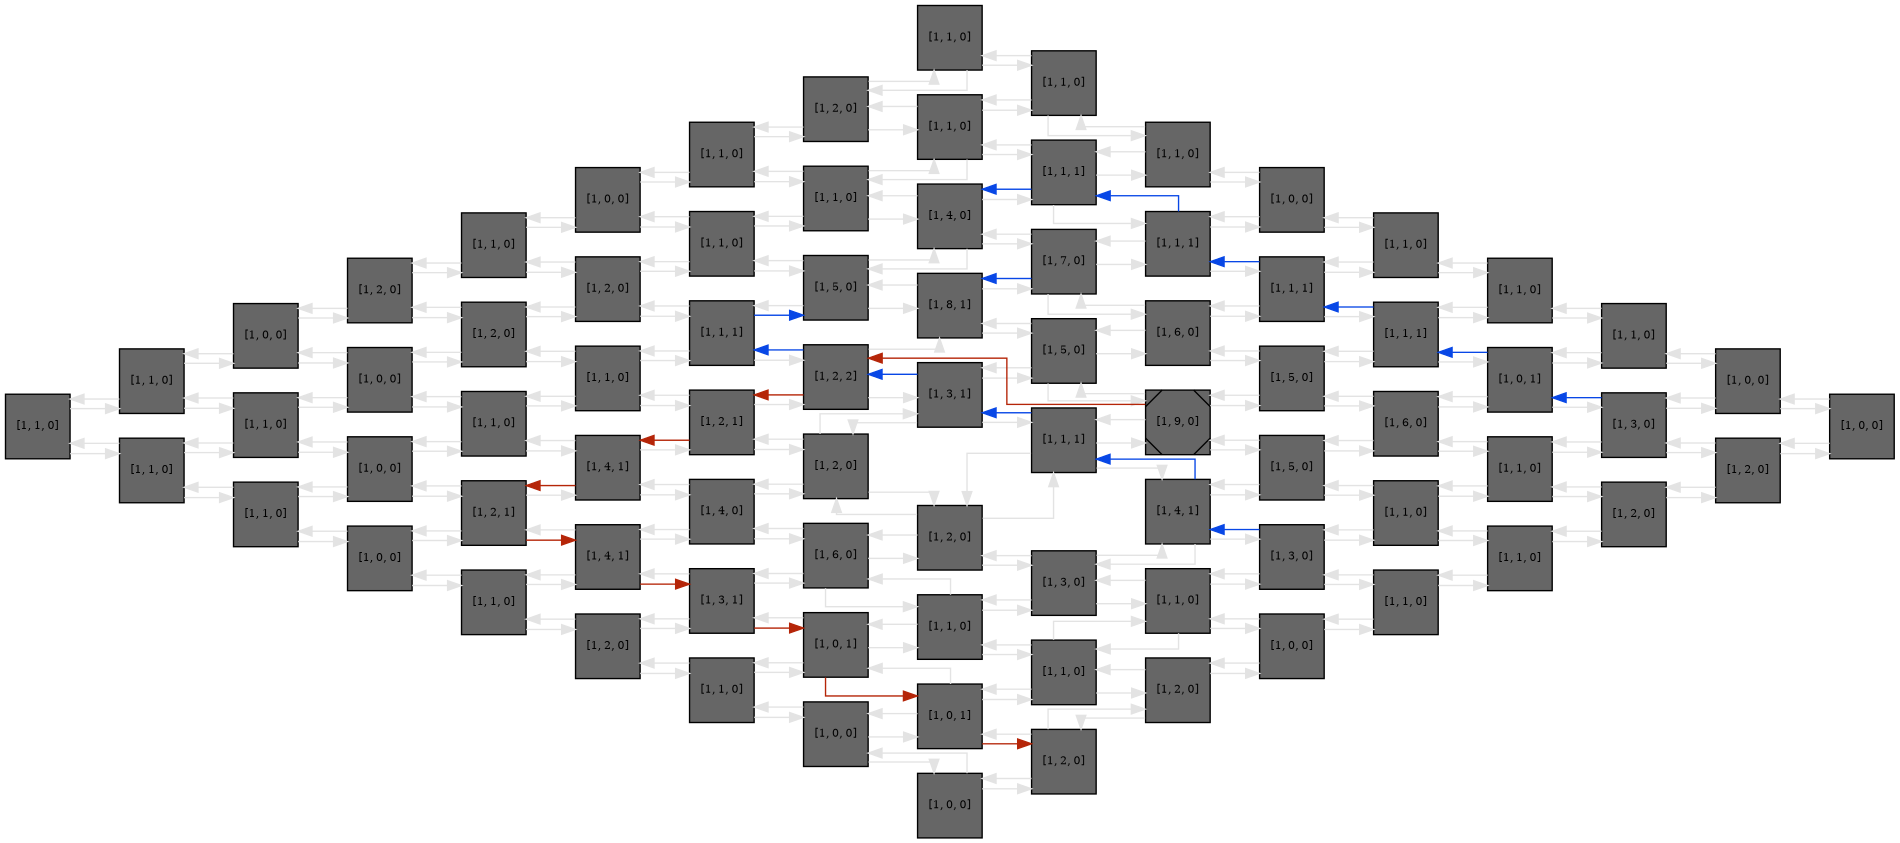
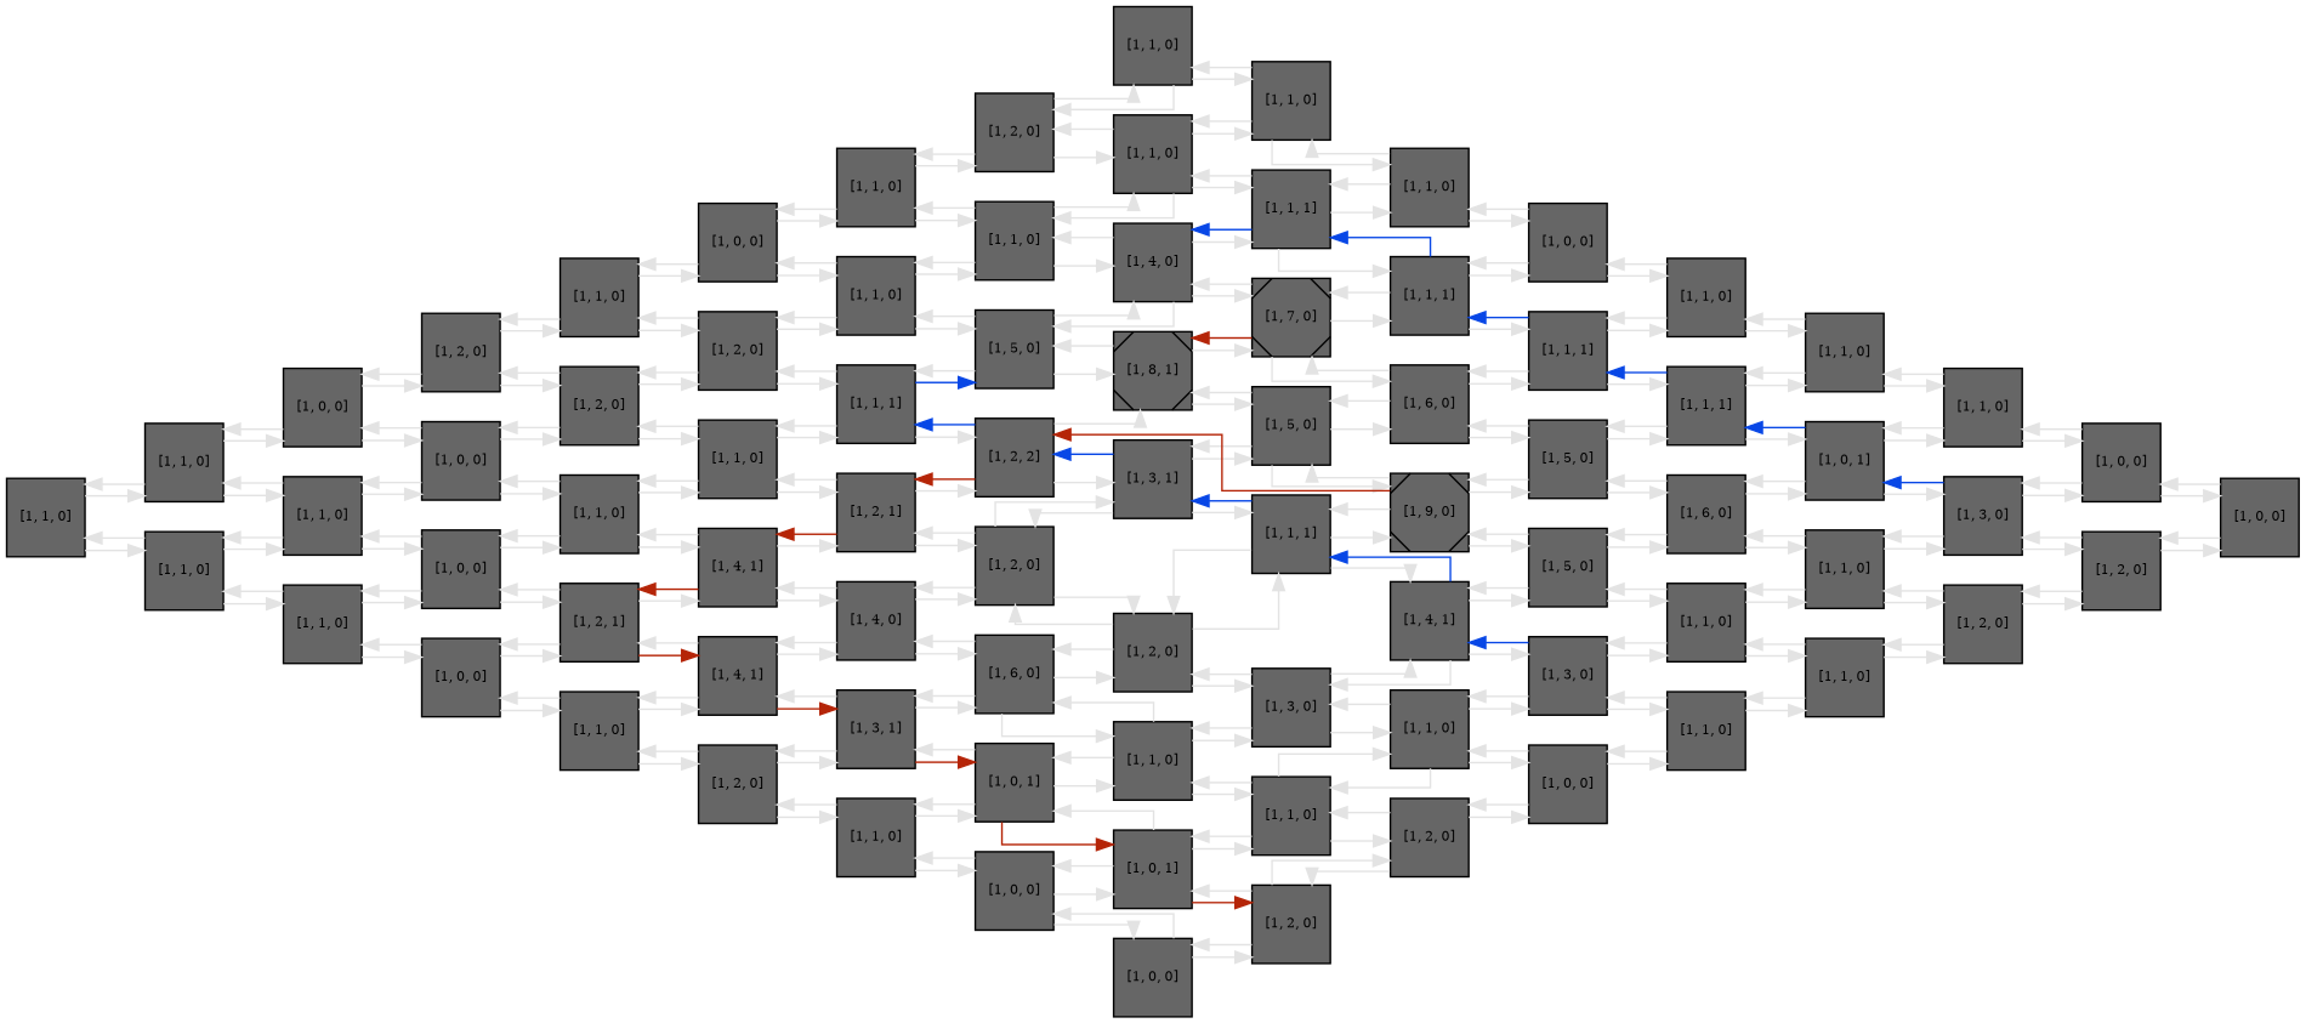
  digraph {
    rank=same
    rankdir=LR
    splines=ortho
    node [fillcolor="#666666" fixedsize=false fontsize=8 shape=square style=filled]
    edge [color=grey89 constraint=false style="penwidth(0.1)" weight=1]
    n1 [label="[1, 1, 0]" width=0.6]
    n2 [label="[1, 1, 0]" width=0.6]
    n3 [label="[1, 1, 0]" width=0.6]
    n4 [label="[1, 0, 0]" width=0.6]
    n5 [label="[1, 1, 0]" width=0.6]
    n6 [label="[1, 1, 0]" width=0.6]
    n7 [label="[1, 2, 0]" width=0.6]
    n8 [label="[1, 0, 0]" width=0.6]
    n9 [label="[1, 0, 0]" width=0.6]
    n10 [label="[1, 1, 0]" width=0.6]
    n11 [label="[1, 2, 0]" width=0.6]
    n12 [label="[1, 1, 0]" width=0.6]
    n13 [label="[1, 0, 0]" width=0.6]
    n14 [label="[1, 2, 0]" width=0.6]
    n15 [label="[1, 1, 0]" width=0.6]
    n16 [label="[1, 1, 0]" width=0.6]
    n17 [label="[1, 1, 0]" width=0.6]
    n18 [label="[1, 1, 1]" width=0.6]
    n19 [label="[1, 2, 0]" width=0.6]
    n20 [label="[1, 1, 0]" width=0.6]
    n21 [label="[1, 5, 0]" width=0.6]
    n22 [label="[1, 1, 0]" width=0.6]
    n23 [label="[1, 1, 0]" width=0.6]
    n24 [label="[1, 4, 0]" width=0.6]
    n25 [label="[1, 1, 0]" width=0.6]
    n26 [label="[1, 1, 1]" width=0.6]
    n27 [label="[1, 1, 0]" width=0.6]
    n28 [label="[1, 0, 0]" width=0.6]
    n29 [label="[1, 2, 1]" width=0.6]
    n30 [label="[1, 4, 1]" width=0.6]
    n31 [label="[1, 2, 1]" width=0.6]
    n32 [label="[1, 2, 2]" width=0.6]
-   n33 [label="[1, 8, 1]" width=0.6]
-   n34 [label="[1, 7, 0]" width=0.6]
+   n33 [label="[1, 8, 1]" shape=Msquare width=0.6]
+   n34 [label="[1, 7, 0]" shape=Msquare width=0.6]
    n35 [label="[1, 1, 1]" width=0.6]
    n36 [label="[1, 0, 0]" width=0.6]
    n37 [label="[1, 1, 0]" width=0.6]
    n38 [label="[1, 4, 1]" width=0.6]
    n39 [label="[1, 4, 0]" width=0.6]
    n40 [label="[1, 2, 0]" width=0.6]
    n41 [label="[1, 3, 1]" width=0.6]
    n42 [label="[1, 5, 0]" width=0.6]
    n43 [label="[1, 6, 0]" width=0.6]
    n44 [label="[1, 1, 1]" width=0.6]
    n45 [label="[1, 1, 0]" width=0.6]
    n46 [label="[1, 2, 0]" width=0.6]
    n47 [label="[1, 3, 1]" width=0.6]
    n48 [label="[1, 6, 0]" width=0.6]
    n49 [label="[1, 2, 0]" width=0.6]
    n50 [label="[1, 1, 1]" width=0.6]
    n51 [label="[1, 9, 0]" shape=Msquare width=0.6]
    n52 [label="[1, 5, 0]" width=0.6]
    n53 [label="[1, 1, 1]" width=0.6]
    n54 [label="[1, 1, 0]" width=0.6]
    n55 [label="[1, 1, 0]" width=0.6]
    n56 [label="[1, 0, 1]" width=0.6]
    n57 [label="[1, 1, 0]" width=0.6]
    n58 [label="[1, 3, 0]" width=0.6]
    n59 [label="[1, 4, 1]" width=0.6]
    n60 [label="[1, 5, 0]" width=0.6]
    n61 [label="[1, 6, 0]" width=0.6]
    n62 [label="[1, 0, 1]" width=0.6]
    n63 [label="[1, 1, 0]" width=0.6]
    n64 [label="[1, 0, 0]" width=0.6]
    n65 [label="[1, 0, 1]" width=0.6]
    n66 [label="[1, 1, 0]" width=0.6]
    n67 [label="[1, 1, 0]" width=0.6]
    n68 [label="[1, 3, 0]" width=0.6]
    n69 [label="[1, 1, 0]" width=0.6]
    n70 [label="[1, 1, 0]" width=0.6]
    n71 [label="[1, 3, 0]" width=0.6]
    n72 [label="[1, 0, 0]" width=0.6]
    n73 [label="[1, 0, 0]" width=0.6]
    n74 [label="[1, 2, 0]" width=0.6]
    n75 [label="[1, 2, 0]" width=0.6]
    n76 [label="[1, 0, 0]" width=0.6]
    n77 [label="[1, 1, 0]" width=0.6]
    n78 [label="[1, 1, 0]" width=0.6]
    n79 [label="[1, 2, 0]" width=0.6]
    n80 [label="[1, 2, 0]" width=0.6]
    n81 [label="[1, 0, 0]" width=0.6]
    n1 -> n2
    n1 -> n2 [constraint=true style=invis color="" weight=""]
    n1 -> n3
    n1 -> n3 [constraint=true style=invis color="" weight=""]
    n2 -> n1
    n2 -> n4
    n2 -> n4 [constraint=true style=invis color="" weight=""]
    n2 -> n5
    n2 -> n5 [constraint=true style=invis color="" weight=""]
    n3 -> n1
    n3 -> n5
    n3 -> n5 [constraint=true style=invis color="" weight=""]
    n3 -> n6
    n3 -> n6 [constraint=true style=invis color="" weight=""]
    n4 -> n2
    n4 -> n7
    n4 -> n7 [constraint=true style=invis color="" weight=""]
    n4 -> n8
    n4 -> n8 [constraint=true style=invis color="" weight=""]
    n5 -> n2
    n5 -> n3
    n5 -> n8
    n5 -> n8 [constraint=true style=invis color="" weight=""]
    n5 -> n9
    n5 -> n9 [constraint=true style=invis color="" weight=""]
    n6 -> n3
    n6 -> n9
    n6 -> n9 [constraint=true style=invis color="" weight=""]
    n6 -> n28
    n6 -> n28 [constraint=true style=invis color="" weight=""]
    n7 -> n4
    n7 -> n10
    n7 -> n10 [constraint=true style=invis color="" weight=""]
    n7 -> n11
    n7 -> n11 [constraint=true style=invis color="" weight=""]
    n8 -> n4
    n8 -> n5
    n8 -> n11
    n8 -> n11 [constraint=true style=invis color="" weight=""]
    n8 -> n12
    n8 -> n12 [constraint=true style=invis color="" weight=""]
    n9 -> n5
    n9 -> n6
    n9 -> n12
    n9 -> n12 [constraint=true style=invis color="" weight=""]
    n9 -> n29
    n9 -> n29 [constraint=true style=invis color="" weight=""]
    n10 -> n7
    n10 -> n13
    n10 -> n13 [constraint=true style=invis color="" weight=""]
    n10 -> n14
    n10 -> n14 [constraint=true style=invis color="" weight=""]
    n11 -> n7
    n11 -> n8
    n11 -> n14
    n11 -> n14 [constraint=true style=invis color="" weight=""]
    n11 -> n15
    n11 -> n15 [constraint=true style=invis color="" weight=""]
    n12 -> n8
    n12 -> n9
    n12 -> n15
    n12 -> n15 [constraint=true style=invis color="" weight=""]
    n12 -> n30
    n12 -> n30 [constraint=true style=invis color="" weight=""]
    n13 -> n10
    n13 -> n16
    n13 -> n16 [constraint=true style=invis color="" weight=""]
    n13 -> n17
    n13 -> n17 [constraint=true style=invis color="" weight=""]
    n14 -> n10
    n14 -> n11
    n14 -> n17
    n14 -> n17 [constraint=true style=invis color="" weight=""]
    n14 -> n18
    n14 -> n18 [constraint=true style=invis color="" weight=""]
    n15 -> n11
    n15 -> n12
    n15 -> n18
    n15 -> n18 [constraint=true style=invis color="" weight=""]
    n15 -> n31
    n15 -> n31 [constraint=true style=invis color="" weight=""]
    n16 -> n13
    n16 -> n19
    n16 -> n19 [constraint=true style=invis color="" weight=""]
    n16 -> n20
    n16 -> n20 [constraint=true style=invis color="" weight=""]
    n17 -> n13
    n17 -> n14
    n17 -> n20
    n17 -> n20 [constraint=true style=invis color="" weight=""]
    n17 -> n21
    n17 -> n21 [constraint=true style=invis color="" weight=""]
    n18 -> n14
    n18 -> n15
    n18 -> n21 [color="#0847E6"]
    n18 -> n21 [constraint=true style=invis color="" weight=""]
    n18 -> n32
    n18 -> n32 [constraint=true style=invis color="" weight=""]
    n19 -> n16
    n19 -> n22
    n19 -> n22 [constraint=true style=invis color="" weight=""]
    n19 -> n23
    n19 -> n23 [constraint=true style=invis color="" weight=""]
    n20 -> n16
    n20 -> n17
    n20 -> n23
    n20 -> n23 [constraint=true style=invis color="" weight=""]
    n20 -> n24
    n20 -> n24 [constraint=true style=invis color="" weight=""]
    n21 -> n17
    n21 -> n18
    n21 -> n24
    n21 -> n24 [constraint=true style=invis color="" weight=""]
    n21 -> n33
    n21 -> n33 [constraint=true style=invis color="" weight=""]
    n22 -> n19
    n22 -> n25
    n22 -> n25 [constraint=true style=invis color="" weight=""]
    n23 -> n19
    n23 -> n20
    n23 -> n25
    n23 -> n25 [constraint=true style=invis color="" weight=""]
    n23 -> n26
    n23 -> n26 [constraint=true style=invis color="" weight=""]
    n24 -> n20
    n24 -> n21
    n24 -> n26
    n24 -> n26 [constraint=true style=invis color="" weight=""]
    n24 -> n34
    n24 -> n34 [constraint=true style=invis color="" weight=""]
    n25 -> n22
    n25 -> n23
    n25 -> n27
    n25 -> n27 [constraint=true style=invis color="" weight=""]
    n26 -> n23
    n26 -> n24 [color="#0847E6"]
    n26 -> n27
    n26 -> n27 [constraint=true style=invis color="" weight=""]
    n26 -> n35
    n26 -> n35 [constraint=true style=invis color="" weight=""]
    n27 -> n25
    n27 -> n26
    n27 -> n36
    n27 -> n36 [constraint=true style=invis color="" weight=""]
    n28 -> n6
    n28 -> n29
    n28 -> n29 [constraint=true style=invis color="" weight=""]
    n28 -> n37
    n28 -> n37 [constraint=true style=invis color="" weight=""]
    n29 -> n9
    n29 -> n28
    n29 -> n30
    n29 -> n30 [constraint=true style=invis color="" weight=""]
    n29 -> n38 [color="#B52508"]
    n29 -> n38 [constraint=true style=invis color="" weight=""]
    n30 -> n12
    n30 -> n29 [color="#B52508"]
    n30 -> n31
    n30 -> n31 [constraint=true style=invis color="" weight=""]
    n30 -> n39
    n30 -> n39 [constraint=true style=invis color="" weight=""]
    n31 -> n15
    n31 -> n30 [color="#B52508"]
    n31 -> n32
    n31 -> n32 [constraint=true style=invis color="" weight=""]
    n31 -> n40
    n31 -> n40 [constraint=true style=invis color="" weight=""]
    n32 -> n18 [color="#0847E6"]
    n32 -> n31 [color="#B52508"]
    n32 -> n33
    n32 -> n33 [constraint=true style=invis color="" weight=""]
    n32 -> n41
    n32 -> n41 [constraint=true style=invis color="" weight=""]
    n33 -> n21
    n33 -> n34
    n33 -> n34 [constraint=true style=invis color="" weight=""]
    n33 -> n42
    n33 -> n42 [constraint=true style=invis color="" weight=""]
    n34 -> n24
-   n34 -> n33 [color="#0847E6"]
+   n34 -> n33 [color="#B52508"]
    n34 -> n35
    n34 -> n35 [constraint=true style=invis color="" weight=""]
    n34 -> n43
    n34 -> n43 [constraint=true style=invis color="" weight=""]
    n35 -> n26 [color="#0847E6"]
    n35 -> n34
    n35 -> n36
    n35 -> n36 [constraint=true style=invis color="" weight=""]
    n35 -> n44
    n35 -> n44 [constraint=true style=invis color="" weight=""]
    n36 -> n27
    n36 -> n35
    n36 -> n45
    n36 -> n45 [constraint=true style=invis color="" weight=""]
    n37 -> n28
    n37 -> n38
    n37 -> n38 [constraint=true style=invis color="" weight=""]
    n37 -> n46
    n37 -> n46 [constraint=true style=invis color="" weight=""]
    n38 -> n29
    n38 -> n37
    n38 -> n39
    n38 -> n39 [constraint=true style=invis color="" weight=""]
    n38 -> n47 [color="#B52508"]
    n38 -> n47 [constraint=true style=invis color="" weight=""]
    n39 -> n30
    n39 -> n38
    n39 -> n40
    n39 -> n40 [constraint=true style=invis color="" weight=""]
    n39 -> n48
    n39 -> n48 [constraint=true style=invis color="" weight=""]
    n40 -> n31
    n40 -> n39
    n40 -> n41
    n40 -> n41 [constraint=true style=invis color="" weight=""]
    n40 -> n49
    n40 -> n49 [constraint=true style=invis color="" weight=""]
    n41 -> n32 [color="#0847E6"]
    n41 -> n40
    n41 -> n42
    n41 -> n42 [constraint=true style=invis color="" weight=""]
    n41 -> n50
    n41 -> n50 [constraint=true style=invis color="" weight=""]
    n42 -> n33
    n42 -> n41
    n42 -> n43
    n42 -> n43 [constraint=true style=invis color="" weight=""]
    n42 -> n51
    n42 -> n51 [constraint=true style=invis color="" weight=""]
    n43 -> n34
    n43 -> n42
    n43 -> n44
    n43 -> n44 [constraint=true style=invis color="" weight=""]
    n43 -> n52
    n43 -> n52 [constraint=true style=invis color="" weight=""]
    n44 -> n35 [color="#0847E6"]
    n44 -> n43
    n44 -> n45
    n44 -> n45 [constraint=true style=invis color="" weight=""]
    n44 -> n53
    n44 -> n53 [constraint=true style=invis color="" weight=""]
    n45 -> n36
    n45 -> n44
    n45 -> n54
    n45 -> n54 [constraint=true style=invis color="" weight=""]
    n46 -> n37
    n46 -> n47
    n46 -> n47 [constraint=true style=invis color="" weight=""]
    n46 -> n55
    n46 -> n55 [constraint=true style=invis color="" weight=""]
    n47 -> n38
    n47 -> n46
    n47 -> n48
    n47 -> n48 [constraint=true style=invis color="" weight=""]
    n47 -> n56 [color="#B52508"]
    n47 -> n56 [constraint=true style=invis color="" weight=""]
    n48 -> n39
    n48 -> n47
    n48 -> n49
    n48 -> n49 [constraint=true style=invis color="" weight=""]
    n48 -> n57
    n48 -> n57 [constraint=true style=invis color="" weight=""]
    n49 -> n40
    n49 -> n48
    n49 -> n50
    n49 -> n50 [constraint=true style=invis color="" weight=""]
    n49 -> n58
    n49 -> n58 [constraint=true style=invis color="" weight=""]
    n50 -> n41 [color="#0847E6"]
    n50 -> n49
    n50 -> n51
    n50 -> n51 [constraint=true style=invis color="" weight=""]
    n50 -> n59
    n50 -> n59 [constraint=true style=invis color="" weight=""]
    n51 -> n32 [color="#B52508"]
    n51 -> n42
    n51 -> n50
    n51 -> n52
    n51 -> n52 [constraint=true style=invis color="" weight=""]
    n51 -> n60
    n51 -> n60 [constraint=true style=invis color="" weight=""]
    n52 -> n43
    n52 -> n51
    n52 -> n53
    n52 -> n53 [constraint=true style=invis color="" weight=""]
    n52 -> n61
    n52 -> n61 [constraint=true style=invis color="" weight=""]
    n53 -> n44 [color="#0847E6"]
    n53 -> n52
    n53 -> n54
    n53 -> n54 [constraint=true style=invis color="" weight=""]
    n53 -> n62
    n53 -> n62 [constraint=true style=invis color="" weight=""]
    n54 -> n45
    n54 -> n53
    n54 -> n63
    n54 -> n63 [constraint=true style=invis color="" weight=""]
    n55 -> n46
    n55 -> n56
    n55 -> n56 [constraint=true style=invis color="" weight=""]
    n55 -> n64
    n55 -> n64 [constraint=true style=invis color="" weight=""]
    n56 -> n47
    n56 -> n55
    n56 -> n57
    n56 -> n57 [constraint=true style=invis color="" weight=""]
    n56 -> n65 [color="#B52508"]
    n56 -> n65 [constraint=true style=invis color="" weight=""]
    n57 -> n48
    n57 -> n56
    n57 -> n58
    n57 -> n58 [constraint=true style=invis color="" weight=""]
    n57 -> n66
    n57 -> n66 [constraint=true style=invis color="" weight=""]
    n58 -> n49
    n58 -> n57
    n58 -> n59
    n58 -> n59 [constraint=true style=invis color="" weight=""]
    n58 -> n67
    n58 -> n67 [constraint=true style=invis color="" weight=""]
    n59 -> n50 [color="#0847E6"]
    n59 -> n58
    n59 -> n60
    n59 -> n60 [constraint=true style=invis color="" weight=""]
    n59 -> n68
    n59 -> n68 [constraint=true style=invis color="" weight=""]
    n60 -> n51
    n60 -> n59
    n60 -> n61
    n60 -> n61 [constraint=true style=invis color="" weight=""]
    n60 -> n69
    n60 -> n69 [constraint=true style=invis color="" weight=""]
    n61 -> n52
    n61 -> n60
    n61 -> n62
    n61 -> n62 [constraint=true style=invis color="" weight=""]
    n61 -> n70
    n61 -> n70 [constraint=true style=invis color="" weight=""]
    n62 -> n53 [color="#0847E6"]
    n62 -> n61
    n62 -> n63
    n62 -> n63 [constraint=true style=invis color="" weight=""]
    n62 -> n71
    n62 -> n71 [constraint=true style=invis color="" weight=""]
    n63 -> n54
    n63 -> n62
    n63 -> n72
    n63 -> n72 [constraint=true style=invis color="" weight=""]
    n64 -> n55
    n64 -> n65
    n64 -> n65 [constraint=true style=invis color="" weight=""]
    n64 -> n73
    n64 -> n73 [constraint=true style=invis color="" weight=""]
    n65 -> n56
    n65 -> n64
    n65 -> n66
    n65 -> n66 [constraint=true style=invis color="" weight=""]
    n65 -> n74 [color="#B52508"]
    n65 -> n74 [constraint=true style=invis color="" weight=""]
    n66 -> n57
    n66 -> n65
    n66 -> n67
    n66 -> n67 [constraint=true style=invis color="" weight=""]
    n66 -> n75
    n66 -> n75 [constraint=true style=invis color="" weight=""]
    n67 -> n58
    n67 -> n66
    n67 -> n68
    n67 -> n68 [constraint=true style=invis color="" weight=""]
    n67 -> n76
    n67 -> n76 [constraint=true style=invis color="" weight=""]
    n68 -> n59 [color="#0847E6"]
    n68 -> n67
    n68 -> n69
    n68 -> n69 [constraint=true style=invis color="" weight=""]
    n68 -> n77
    n68 -> n77 [constraint=true style=invis color="" weight=""]
    n69 -> n60
    n69 -> n68
    n69 -> n70
    n69 -> n70 [constraint=true style=invis color="" weight=""]
    n69 -> n78
    n69 -> n78 [constraint=true style=invis color="" weight=""]
    n70 -> n61
    n70 -> n69
    n70 -> n71
    n70 -> n71 [constraint=true style=invis color="" weight=""]
    n70 -> n79
    n70 -> n79 [constraint=true style=invis color="" weight=""]
    n71 -> n62 [color="#0847E6"]
    n71 -> n70
    n71 -> n72
    n71 -> n72 [constraint=true style=invis color="" weight=""]
    n71 -> n80
    n71 -> n80 [constraint=true style=invis color="" weight=""]
    n72 -> n63
    n72 -> n71
    n72 -> n81
    n72 -> n81 [constraint=true style=invis color="" weight=""]
    n73 -> n64
    n73 -> n74
    n73 -> n74 [constraint=true style=invis color="" weight=""]
    n74 -> n65
    n74 -> n73
    n74 -> n75
    n74 -> n75 [constraint=true style=invis color="" weight=""]
    n75 -> n66
    n75 -> n74
    n75 -> n76
    n75 -> n76 [constraint=true style=invis color="" weight=""]
    n76 -> n67
    n76 -> n75
    n76 -> n77
    n76 -> n77 [constraint=true style=invis color="" weight=""]
    n77 -> n68
    n77 -> n76
    n77 -> n78
    n77 -> n78 [constraint=true style=invis color="" weight=""]
    n78 -> n69
    n78 -> n77
    n78 -> n79
    n78 -> n79 [constraint=true style=invis color="" weight=""]
    n79 -> n70
    n79 -> n78
    n79 -> n80
    n79 -> n80 [constraint=true style=invis color="" weight=""]
    n80 -> n71
    n80 -> n79
    n80 -> n81
    n80 -> n81 [constraint=true style=invis color="" weight=""]
    n81 -> n72
    n81 -> n80
  }
